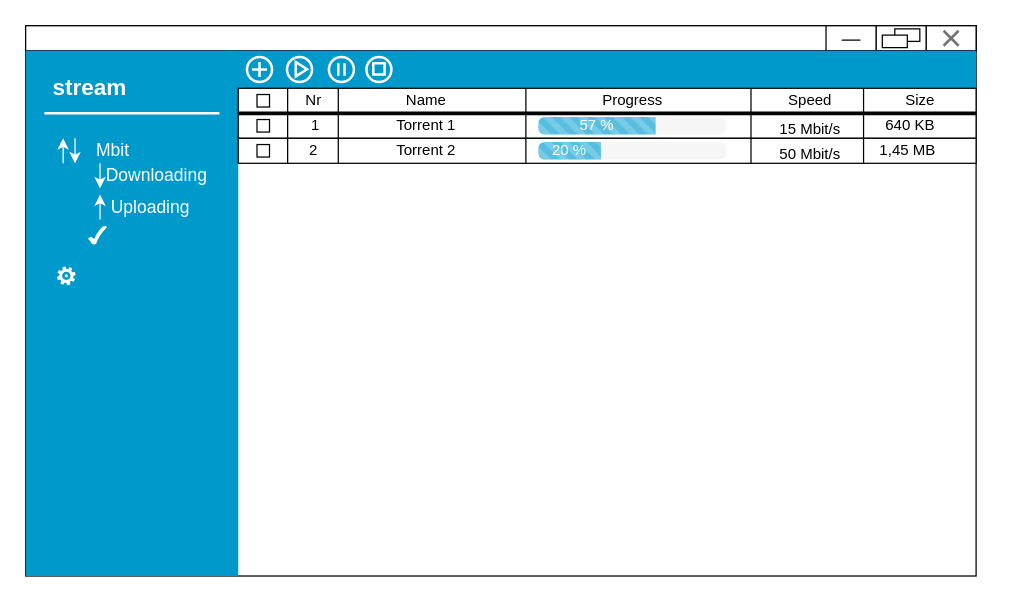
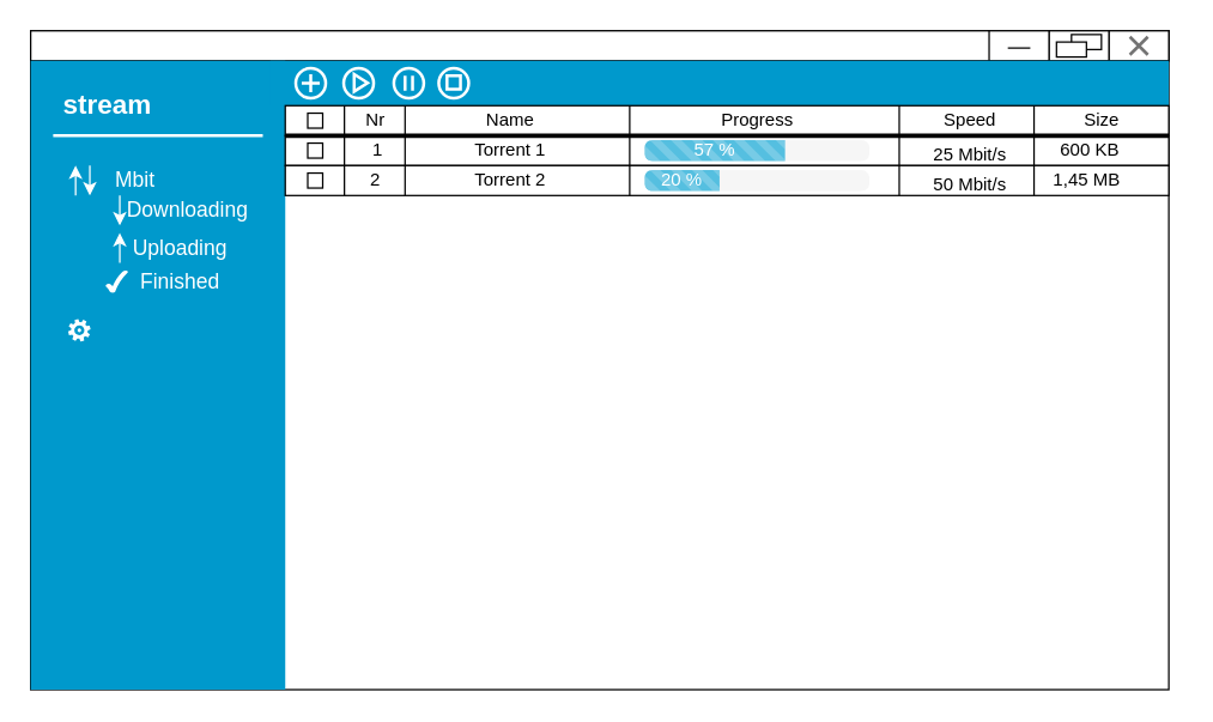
  <mxCell id="0" />
  <mxCell id="1" parent="0" />
  <mxCell id="2" value="" style="rounded=0;whiteSpace=wrap;html=1;" parent="1" vertex="1"><mxGeometry x="20" y="20" width="760" height="440" as="geometry" /></mxCell>
  <mxCell id="3" value="" style="rounded=0;whiteSpace=wrap;html=1;fontSize=15;fontColor=#FFFFFF;fillColor=#FFFFFF;gradientColor=none;strokeColor=#000000;" parent="1" vertex="1"><mxGeometry x="20" y="20" width="760" height="20" as="geometry" /></mxCell>
  <mxCell id="4" value="" style="verticalLabelPosition=bottom;verticalAlign=top;html=1;shadow=0;dashed=0;strokeWidth=1;strokeColor=none;shape=rect;fillColor=#0099cc;" parent="1" vertex="1"><mxGeometry x="20" y="40" width="170" height="420" as="geometry" /></mxCell>
  <mxCell id="5" value="" style="endArrow=none;html=1;strokeColor=#FFFFFF;strokeWidth=2;jumpSize=10;arcSize=50;fontSize=5;" parent="1" edge="1"><mxGeometry width="50" height="50" relative="1" as="geometry"><mxPoint x="35" y="90" as="sourcePoint" /><mxPoint x="175" y="90" as="targetPoint" /></mxGeometry></mxCell>
  <mxCell id="6" value="stream" style="text;html=1;strokeColor=none;fillColor=none;align=left;verticalAlign=middle;whiteSpace=wrap;rounded=0;fontColor=#FFFFFF;fontSize=18;fontStyle=1" parent="1" vertex="1"><mxGeometry x="40" y="60" width="40" height="20" as="geometry" /></mxCell>
  <mxCell id="7" value="" style="rounded=0;whiteSpace=wrap;html=1;fillColor=#FFFFFF;gradientColor=none;fontSize=15;fontColor=#FFFFFF;" parent="1" vertex="1"><mxGeometry x="740" y="20" width="40" height="20" as="geometry" /></mxCell>
  <mxCell id="8" value="" style="rounded=0;whiteSpace=wrap;html=1;fillColor=#FFFFFF;gradientColor=none;fontSize=15;fontColor=#FFFFFF;" parent="1" vertex="1"><mxGeometry x="700" y="20" width="40" height="20" as="geometry" /></mxCell>
  <mxCell id="9" value="" style="rounded=0;whiteSpace=wrap;html=1;fillColor=#FFFFFF;gradientColor=none;fontSize=15;fontColor=#FFFFFF;strokeColor=#000000;" parent="1" vertex="1"><mxGeometry x="660" y="20" width="40" height="20" as="geometry" /></mxCell>
  <mxCell id="10" value="" style="dashed=0;aspect=fixed;verticalLabelPosition=bottom;verticalAlign=top;align=center;shape=mxgraph.gmdl.x;strokeColor=#737373;fillColor=#000000;shadow=0;strokeWidth=2;fontSize=14;fontColor=#FFFFFF;" parent="1" vertex="1"><mxGeometry x="754" y="24" width="12" height="12" as="geometry" /></mxCell>
  <mxCell id="11" value="" style="rounded=0;whiteSpace=wrap;html=1;strokeColor=#000000;fillColor=#FFFFFF;gradientColor=none;fontSize=14;fontColor=#FFFFFF;align=left;" parent="1" vertex="1"><mxGeometry x="715" y="22.5" width="20" height="10" as="geometry" /></mxCell>
  <mxCell id="12" value="" style="rounded=0;whiteSpace=wrap;html=1;strokeColor=#000000;fillColor=#FFFFFF;gradientColor=none;fontSize=14;fontColor=#FFFFFF;align=left;" parent="1" vertex="1"><mxGeometry x="705" y="27.5" width="20" height="10" as="geometry" /></mxCell>
  <mxCell id="13" value="" style="endArrow=none;html=1;strokeColor=#000000;strokeWidth=1;fontSize=14;fontColor=#FFFFFF;" parent="1" edge="1"><mxGeometry width="50" height="50" relative="1" as="geometry"><mxPoint x="672.5" y="31.5" as="sourcePoint" /><mxPoint x="687.5" y="31.5" as="targetPoint" /></mxGeometry></mxCell>
  <mxCell id="14" value="" style="verticalLabelPosition=bottom;verticalAlign=top;html=1;shadow=0;dashed=0;strokeWidth=1;strokeColor=none;shape=rect;fillColor=#0099cc;" parent="1" vertex="1"><mxGeometry x="180" y="40" width="600" height="30" as="geometry" /></mxCell>
  <mxCell id="15" value="" style="rounded=0;whiteSpace=wrap;html=1;strokeWidth=1;" parent="1" vertex="1"><mxGeometry x="190" y="70" width="590" height="20" as="geometry" /></mxCell>
  <mxCell id="16" value="" style="rounded=0;whiteSpace=wrap;html=1;" parent="1" vertex="1"><mxGeometry x="190" y="90" width="590" height="20" as="geometry" /></mxCell>
  <mxCell id="17" value="" style="rounded=0;whiteSpace=wrap;html=1;" parent="1" vertex="1"><mxGeometry x="190" y="110" width="590" height="20" as="geometry" /></mxCell>
  <mxCell id="18" value="" style="endArrow=none;html=1;" parent="1" edge="1"><mxGeometry width="50" height="50" relative="1" as="geometry"><mxPoint x="229.5" y="130" as="sourcePoint" /><mxPoint x="229.5" y="70" as="targetPoint" /></mxGeometry></mxCell>
  <mxCell id="19" value="" style="rounded=0;whiteSpace=wrap;html=1;" parent="1" vertex="1"><mxGeometry x="205" y="75" width="10" height="10" as="geometry" /></mxCell>
  <mxCell id="20" value="" style="rounded=0;whiteSpace=wrap;html=1;" parent="1" vertex="1"><mxGeometry x="205" y="95" width="10" height="10" as="geometry" /></mxCell>
  <mxCell id="21" value="" style="rounded=0;whiteSpace=wrap;html=1;" parent="1" vertex="1"><mxGeometry x="205" y="115" width="10" height="10" as="geometry" /></mxCell>
  <mxCell id="22" value="" style="endArrow=none;html=1;strokeWidth=3;" parent="1" edge="1"><mxGeometry width="50" height="50" relative="1" as="geometry"><mxPoint x="190" y="90" as="sourcePoint" /><mxPoint x="780" y="90" as="targetPoint" /></mxGeometry></mxCell>
  <mxCell id="23" value="" style="endArrow=none;html=1;" parent="1" edge="1"><mxGeometry width="50" height="50" relative="1" as="geometry"><mxPoint x="420" y="130" as="sourcePoint" /><mxPoint x="420" y="70" as="targetPoint" /></mxGeometry></mxCell>
  <mxCell id="24" value="Torrent 1" style="text;html=1;strokeColor=none;fillColor=none;align=center;verticalAlign=middle;whiteSpace=wrap;rounded=0;" parent="1" vertex="1"><mxGeometry x="288" y="90" width="105" height="20" as="geometry" /></mxCell>
  <mxCell id="25" value="Torrent 2" style="text;html=1;strokeColor=none;fillColor=none;align=center;verticalAlign=middle;whiteSpace=wrap;rounded=0;" parent="1" vertex="1"><mxGeometry x="288" y="110" width="105" height="20" as="geometry" /></mxCell>
  <mxCell id="26" value="" style="endArrow=none;html=1;" parent="1" edge="1"><mxGeometry width="50" height="50" relative="1" as="geometry"><mxPoint x="270" y="130" as="sourcePoint" /><mxPoint x="270" y="70" as="targetPoint" /></mxGeometry></mxCell>
  <mxCell id="27" value="Name" style="text;html=1;strokeColor=none;fillColor=none;align=center;verticalAlign=middle;whiteSpace=wrap;rounded=0;" parent="1" vertex="1"><mxGeometry x="288" y="70" width="105" height="20" as="geometry" /></mxCell>
  <mxCell id="28" value="Nr" style="text;html=1;strokeColor=none;fillColor=none;align=center;verticalAlign=middle;whiteSpace=wrap;rounded=0;" parent="1" vertex="1"><mxGeometry x="197.5" y="70" width="105" height="20" as="geometry" /></mxCell>
  <mxCell id="29" value="" style="html=1;shadow=0;dashed=0;shape=mxgraph.bootstrap.rrect;rSize=5;strokeColor=none;fillColor=#f6f6f6;whiteSpace=wrap;" parent="1" vertex="1"><mxGeometry x="430" y="93" width="150" height="14" as="geometry" /></mxCell>
  <mxCell id="30" value="57 %" style="html=1;shadow=0;dashed=0;shape=mxgraph.bootstrap.leftButtonStriped;fillColor=#55BFE0;fontColor=#FFFFFF;whiteSpace=wrap;" parent="29" vertex="1"><mxGeometry width="93.75" height="14" as="geometry" /></mxCell>
  <mxCell id="31" value="" style="endArrow=none;html=1;" parent="1" edge="1"><mxGeometry width="50" height="50" relative="1" as="geometry"><mxPoint x="600" y="130" as="sourcePoint" /><mxPoint x="600" y="70" as="targetPoint" /></mxGeometry></mxCell>
  <mxCell id="32" value="Progress" style="text;html=1;strokeColor=none;fillColor=none;align=center;verticalAlign=middle;whiteSpace=wrap;rounded=0;" parent="1" vertex="1"><mxGeometry x="452.5" y="70" width="105" height="20" as="geometry" /></mxCell>
  <mxCell id="33" value="" style="html=1;shadow=0;dashed=0;shape=mxgraph.bootstrap.rrect;rSize=5;strokeColor=none;fillColor=#f6f6f6;whiteSpace=wrap;" parent="1" vertex="1"><mxGeometry x="430" y="113" width="150" height="14" as="geometry" /></mxCell>
  <mxCell id="34" value="20 %" style="html=1;shadow=0;dashed=0;shape=mxgraph.bootstrap.leftButtonStriped;fillColor=#55BFE0;fontColor=#FFFFFF;whiteSpace=wrap;" parent="33" vertex="1"><mxGeometry width="50" height="14" as="geometry" /></mxCell>
  <mxCell id="35" value="1" style="text;html=1;strokeColor=none;fillColor=none;align=center;verticalAlign=middle;whiteSpace=wrap;rounded=0;" parent="1" vertex="1"><mxGeometry x="226.5" y="90" width="50" height="20" as="geometry" /></mxCell>
  <mxCell id="36" value="2" style="text;html=1;strokeColor=none;fillColor=none;align=center;verticalAlign=middle;whiteSpace=wrap;rounded=0;" parent="1" vertex="1"><mxGeometry x="237.5" y="110" width="25" height="20" as="geometry" /></mxCell>
  <mxCell id="37" value="" style="endArrow=none;html=1;" parent="1" edge="1"><mxGeometry width="50" height="50" relative="1" as="geometry"><mxPoint x="690" y="130" as="sourcePoint" /><mxPoint x="690" y="70" as="targetPoint" /></mxGeometry></mxCell>
  <mxCell id="38" value="Speed" style="text;html=1;strokeColor=none;fillColor=none;align=center;verticalAlign=middle;whiteSpace=wrap;rounded=0;" parent="1" vertex="1"><mxGeometry x="595" y="70" width="105" height="20" as="geometry" /></mxCell>
  <mxCell id="39" value="Size" style="text;html=1;strokeColor=none;fillColor=none;align=center;verticalAlign=middle;whiteSpace=wrap;rounded=0;" parent="1" vertex="1"><mxGeometry x="682.5" y="70" width="105" height="20" as="geometry" /></mxCell>
- <mxCell id="40" value="15 Mbit/s" style="text;html=1;strokeColor=none;fillColor=none;align=center;verticalAlign=middle;whiteSpace=wrap;rounded=0;" parent="1" vertex="1"><mxGeometry x="595" y="93" width="105" height="20" as="geometry" /></mxCell>
+ <mxCell id="40" value="25 Mbit/s" style="text;html=1;strokeColor=none;fillColor=none;align=center;verticalAlign=middle;whiteSpace=wrap;rounded=0;" parent="1" vertex="1"><mxGeometry x="595" y="93" width="105" height="20" as="geometry" /></mxCell>
  <mxCell id="41" value="50 Mbit/s" style="text;html=1;strokeColor=none;fillColor=none;align=center;verticalAlign=middle;whiteSpace=wrap;rounded=0;" parent="1" vertex="1"><mxGeometry x="595" y="113" width="105" height="20" as="geometry" /></mxCell>
- <mxCell id="42" value="640 KB" style="text;html=1;strokeColor=none;fillColor=none;align=center;verticalAlign=middle;whiteSpace=wrap;rounded=0;" parent="1" vertex="1"><mxGeometry x="675" y="90" width="105" height="20" as="geometry" /></mxCell>
+ <mxCell id="42" value="600 KB" style="text;html=1;strokeColor=none;fillColor=none;align=center;verticalAlign=middle;whiteSpace=wrap;rounded=0;" parent="1" vertex="1"><mxGeometry x="675" y="90" width="105" height="20" as="geometry" /></mxCell>
  <mxCell id="43" value="1,45 MB" style="text;html=1;strokeColor=none;fillColor=none;align=center;verticalAlign=middle;whiteSpace=wrap;rounded=0;" parent="1" vertex="1"><mxGeometry x="672.5" y="110" width="105" height="20" as="geometry" /></mxCell>
  <mxCell id="44" value="" style="group" vertex="1" connectable="0" parent="1"><mxGeometry x="45" y="110" width="100" height="120" as="geometry" /></mxCell>
  <mxCell id="45" value="Mbit" style="text;html=1;strokeColor=none;fillColor=none;align=center;verticalAlign=middle;whiteSpace=wrap;rounded=0;fontSize=14;fontColor=#FFFFFF;" parent="44" vertex="1"><mxGeometry x="25" width="40" height="20" as="geometry" /></mxCell>
  <mxCell id="46" value="" style="endArrow=classic;html=1;strokeColor=#FFFFFF;strokeWidth=1;fontSize=14;fontColor=#FFFFFF;" parent="44" edge="1"><mxGeometry width="50" height="50" relative="1" as="geometry"><mxPoint x="5" y="20" as="sourcePoint" /><mxPoint x="5" as="targetPoint" /></mxGeometry></mxCell>
  <mxCell id="47" value="" style="endArrow=classic;html=1;strokeColor=#FFFFFF;strokeWidth=1;fontSize=14;fontColor=#FFFFFF;" parent="44" edge="1"><mxGeometry width="50" height="50" relative="1" as="geometry"><mxPoint x="14.5" as="sourcePoint" /><mxPoint x="14.5" y="20" as="targetPoint" /></mxGeometry></mxCell>
+ <mxCell id="48" value="Finished" style="text;html=1;strokeColor=none;fillColor=none;align=center;verticalAlign=middle;whiteSpace=wrap;rounded=0;fontSize=14;fontColor=#FFFFFF;" parent="44" vertex="1"><mxGeometry x="55" y="67.5" width="40" height="20" as="geometry" /></mxCell>
  <mxCell id="49" value="Downloading" style="text;html=1;strokeColor=none;fillColor=none;align=center;verticalAlign=middle;whiteSpace=wrap;rounded=0;fontSize=14;fontColor=#FFFFFF;" parent="44" vertex="1"><mxGeometry x="60" y="20" width="40" height="20" as="geometry" /></mxCell>
  <mxCell id="50" value="Uploading" style="text;html=1;strokeColor=none;fillColor=none;align=center;verticalAlign=middle;whiteSpace=wrap;rounded=0;fontSize=14;fontColor=#FFFFFF;" parent="44" vertex="1"><mxGeometry x="55" y="45" width="40" height="20" as="geometry" /></mxCell>
  <mxCell id="51" value="" style="endArrow=classic;html=1;strokeColor=#FFFFFF;strokeWidth=1;fontSize=14;fontColor=#FFFFFF;" parent="44" edge="1"><mxGeometry width="50" height="50" relative="1" as="geometry"><mxPoint x="34.5" y="65" as="sourcePoint" /><mxPoint x="34.5" y="45" as="targetPoint" /></mxGeometry></mxCell>
  <mxCell id="52" value="" style="endArrow=classic;html=1;strokeColor=#FFFFFF;strokeWidth=1;fontSize=14;fontColor=#FFFFFF;" parent="44" edge="1"><mxGeometry width="50" height="50" relative="1" as="geometry"><mxPoint x="34.5" y="20" as="sourcePoint" /><mxPoint x="34.5" y="40" as="targetPoint" /></mxGeometry></mxCell>
  <mxCell id="53" value="" style="verticalLabelPosition=bottom;verticalAlign=top;html=1;shape=mxgraph.basic.tick;strokeColor=none;fillColor=#FFFFFF;gradientColor=none;fontSize=14;fontColor=#FFFFFF;align=left;" parent="44" vertex="1"><mxGeometry x="25" y="70" width="15" height="15" as="geometry" /></mxCell>
  <mxCell id="54" value="" style="pointerEvents=1;shadow=0;dashed=0;html=1;strokeColor=none;fillColor=#FFFFFF;labelPosition=center;verticalLabelPosition=bottom;verticalAlign=top;outlineConnect=0;align=center;shape=mxgraph.office.concepts.settings_office_365;fontSize=14;fontColor=#FFFFFF;" parent="44" vertex="1"><mxGeometry y="102.5" width="15" height="15" as="geometry" /></mxCell>
  <mxCell id="55" value="" style="group" vertex="1" connectable="0" parent="1"><mxGeometry x="385" y="235" width="25" height="25" as="geometry" /></mxCell>
  <mxCell id="56" value="" style="ellipse;whiteSpace=wrap;html=1;fillColor=none;gradientColor=none;strokeColor=#FFFFFF;strokeWidth=2;" vertex="1" parent="1"><mxGeometry x="197" y="45" width="20" height="20" as="geometry" /></mxCell>
  <mxCell id="57" value="" style="shape=cross;whiteSpace=wrap;html=1;fillColor=#FFFFFF;gradientColor=none;aspect=fixed;size=0;strokeColor=#FFFFFF;strokeWidth=2;" vertex="1" parent="1"><mxGeometry x="201" y="49" width="12" height="12" as="geometry" /></mxCell>
  <mxCell id="58" value="" style="triangle;whiteSpace=wrap;html=1;strokeColor=#FFFFFF;strokeWidth=2;fillColor=none;gradientColor=none;aspect=fixed;" vertex="1" parent="1"><mxGeometry x="236" y="49" width="9" height="11.48" as="geometry" /></mxCell>
  <mxCell id="59" value="" style="ellipse;whiteSpace=wrap;html=1;fillColor=none;gradientColor=none;strokeColor=#FFFFFF;strokeWidth=2;" vertex="1" parent="1"><mxGeometry x="229" y="45" width="20" height="20" as="geometry" /></mxCell>
  <mxCell id="60" value="" style="ellipse;whiteSpace=wrap;html=1;fillColor=none;gradientColor=none;strokeColor=#FFFFFF;strokeWidth=2;" vertex="1" parent="1"><mxGeometry x="262.5" y="45" width="20" height="20" as="geometry" /></mxCell>
  <mxCell id="61" value="" style="endArrow=none;html=1;strokeColor=#FFFFFF;strokeWidth=2;" edge="1" parent="1"><mxGeometry width="50" height="50" relative="1" as="geometry"><mxPoint x="270" y="50" as="sourcePoint" /><mxPoint x="270" y="60" as="targetPoint" /></mxGeometry></mxCell>
  <mxCell id="62" value="" style="endArrow=none;html=1;strokeColor=#FFFFFF;strokeWidth=2;" edge="1" parent="1"><mxGeometry width="50" height="50" relative="1" as="geometry"><mxPoint x="275" y="50" as="sourcePoint" /><mxPoint x="275" y="60" as="targetPoint" /></mxGeometry></mxCell>
  <mxCell id="63" value="" style="ellipse;whiteSpace=wrap;html=1;fillColor=none;gradientColor=none;strokeColor=#FFFFFF;strokeWidth=2;" vertex="1" parent="1"><mxGeometry x="292.5" y="45" width="20" height="20" as="geometry" /></mxCell>
  <mxCell id="64" value="" style="whiteSpace=wrap;html=1;aspect=fixed;strokeColor=#FFFFFF;strokeWidth=2;fillColor=none;gradientColor=none;" vertex="1" parent="1"><mxGeometry x="298" y="50" width="9" height="9" as="geometry" /></mxCell>
